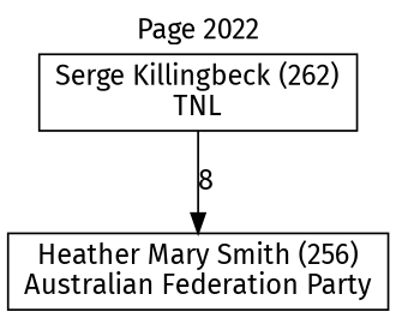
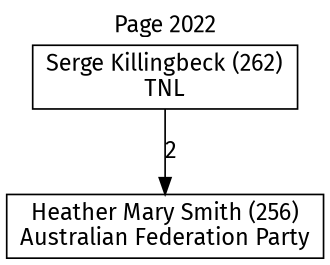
  digraph {
    label="Page 2022"
    labelloc=t
    mclimit=10
    fontname="Fira Sans"
    node [shape=box fontname="Fira Sans"]
    n1 [label="Heather Mary Smith (256)\nAustralian Federation Party"]
    n2 [label="Serge Killingbeck (262)\nTNL"]
-   n2 -> n1 [label=8 fontname="Fira Sans"]
+   n2 -> n1 [label=2 fontname="Fira Sans"]
  }
